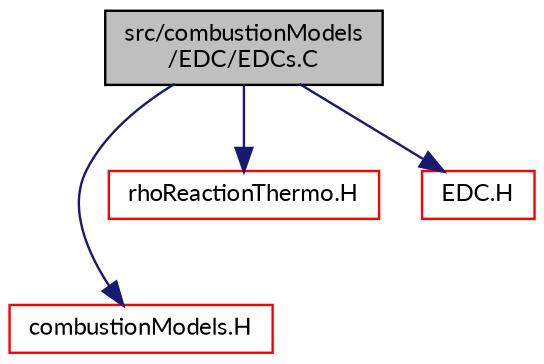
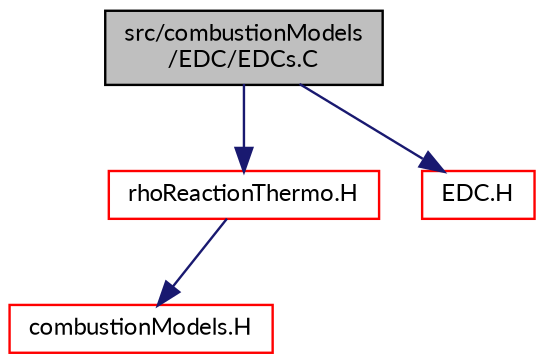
  digraph {
    fontname=Lato
    node [color=red fontname=Lato fontsize=10 shape=record]
    edge [color=midnightblue fontname=Lato fontsize=10 labelfontname=Helvetica labelfontsize=10 style=solid]
    n1 [color=black fillcolor=grey75 fontcolor=black height=0.2 label="src/combustionModels\l/EDC/EDCs.C" style=filled width=0.4]
    n2 [height=0.2 label="combustionModels.H" width=0.4]
    n3 [height=0.2 label="rhoReactionThermo.H" width=0.4]
    n4 [height=0.2 label="EDC.H" width=0.4]
-   n1 -> n2
+   n3 -> n2
    n1 -> n3
    n1 -> n4
  }
